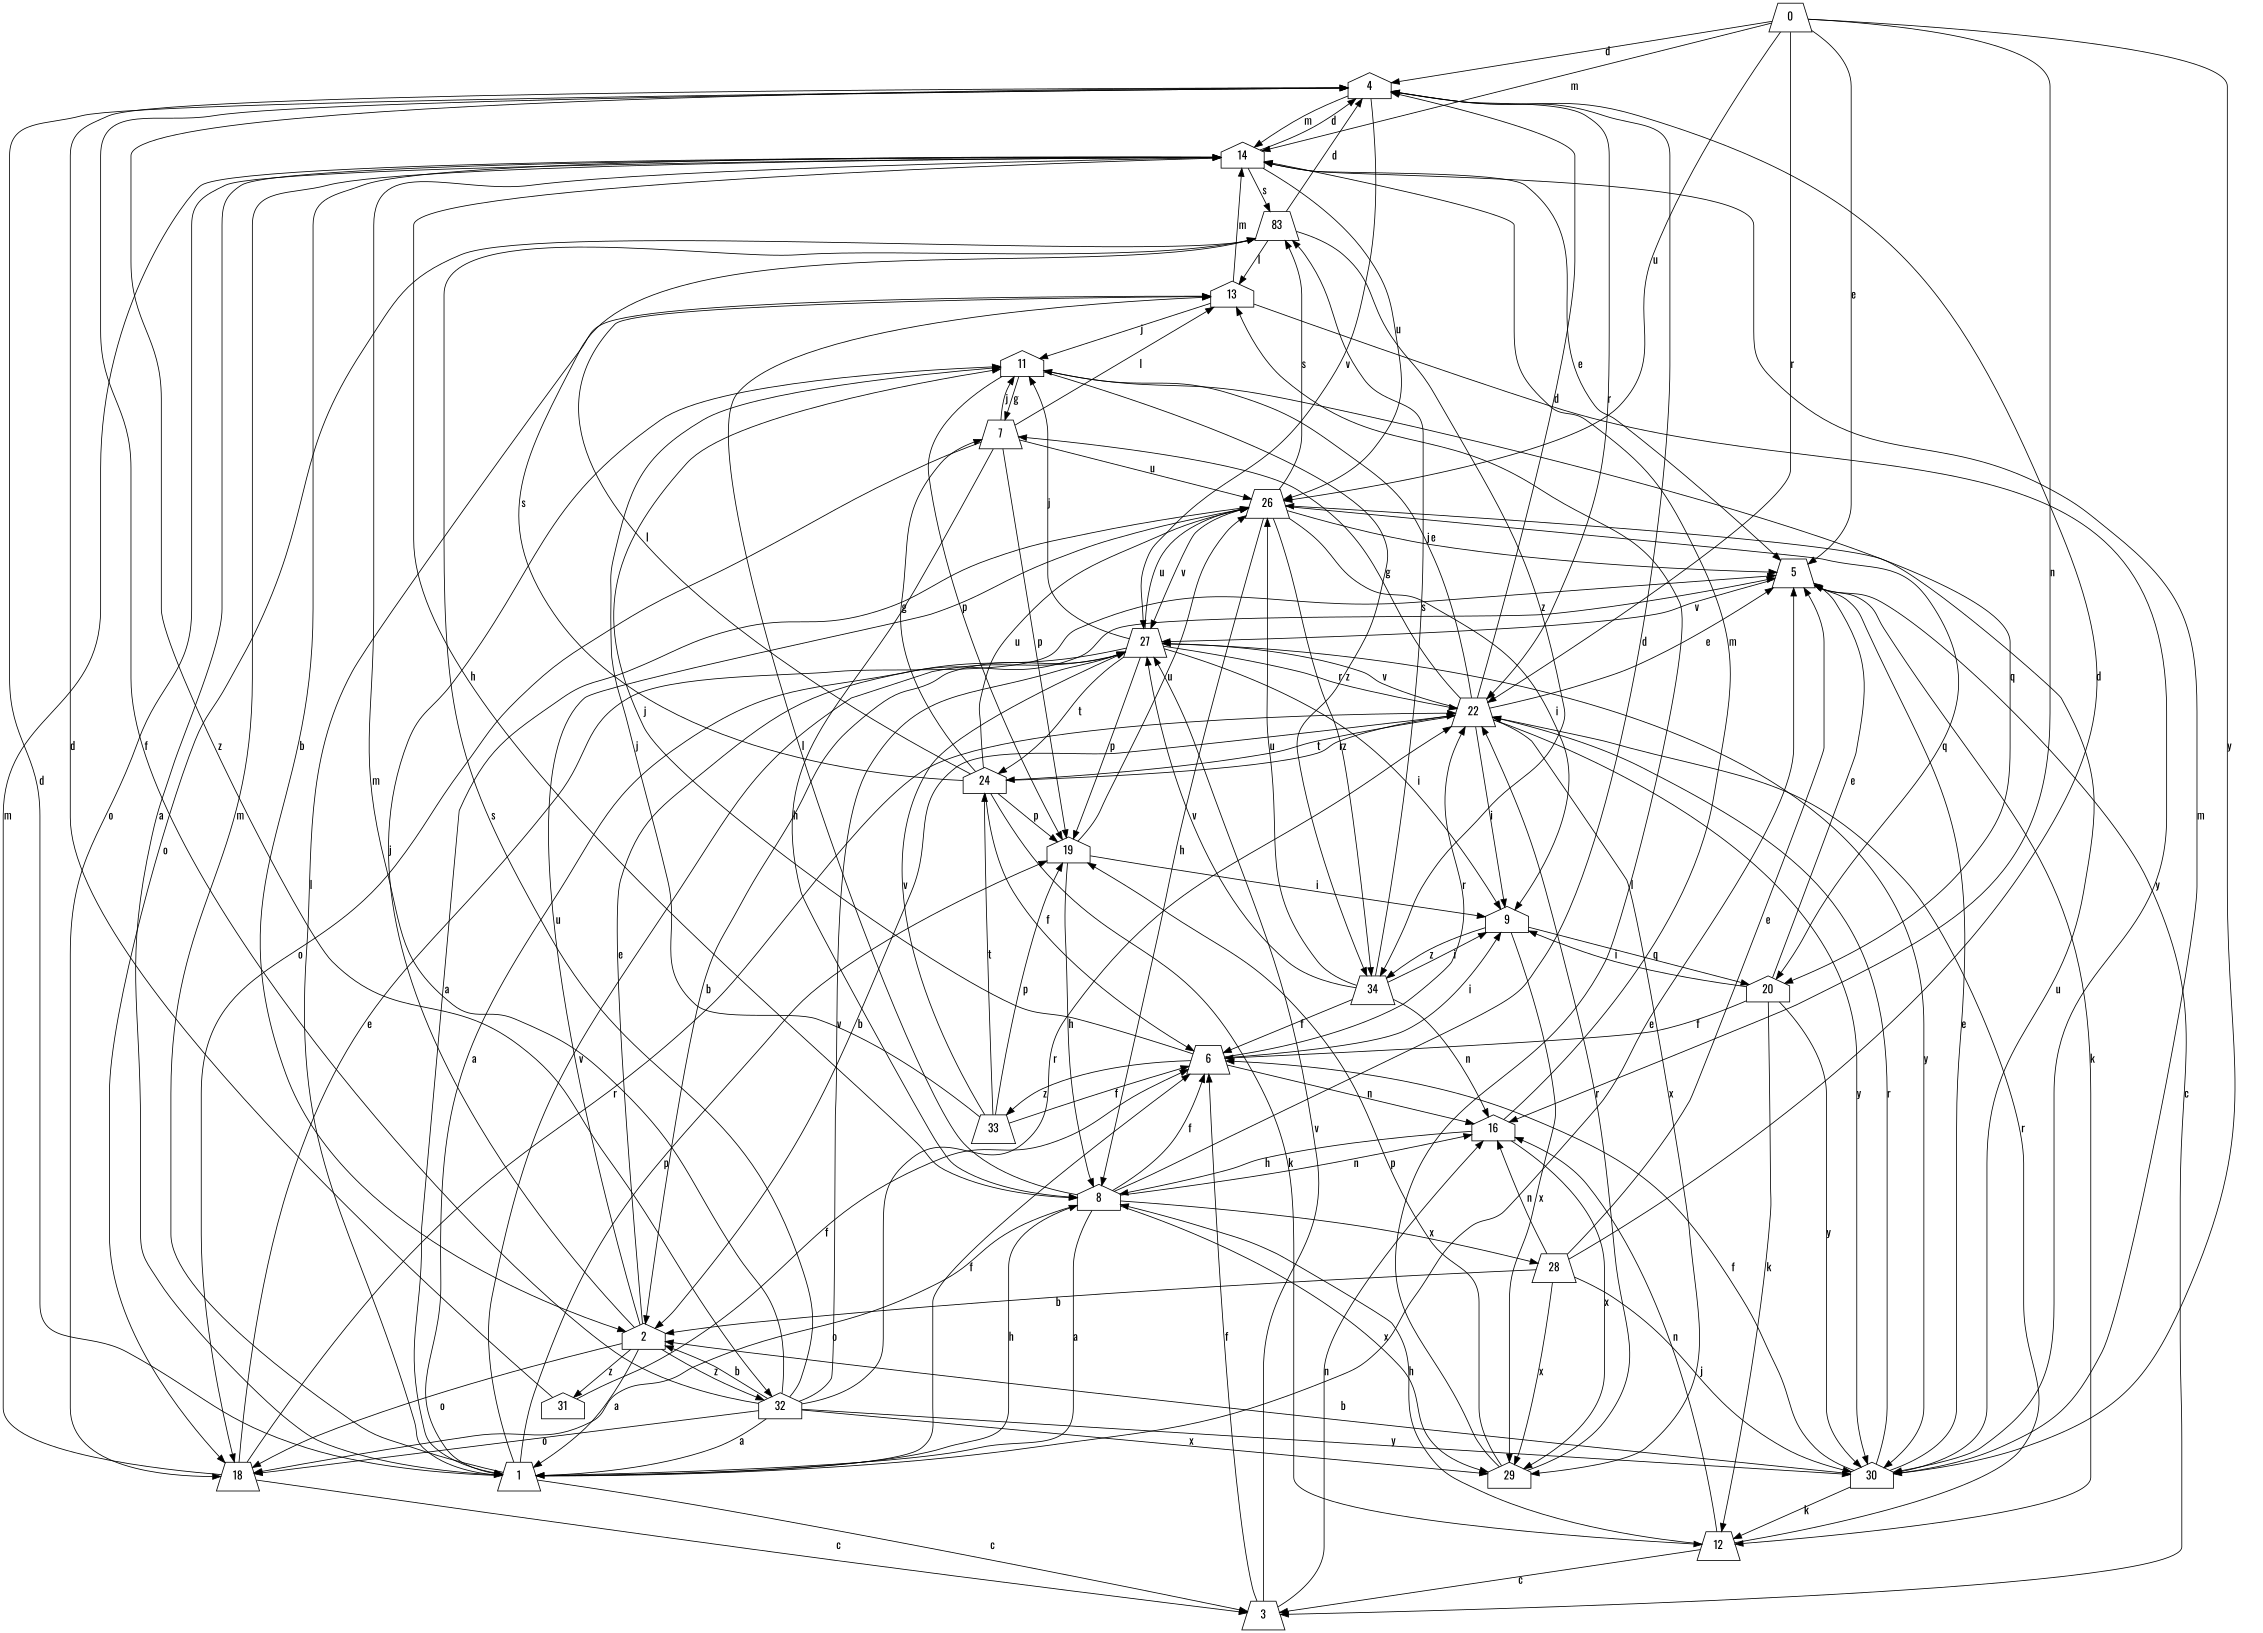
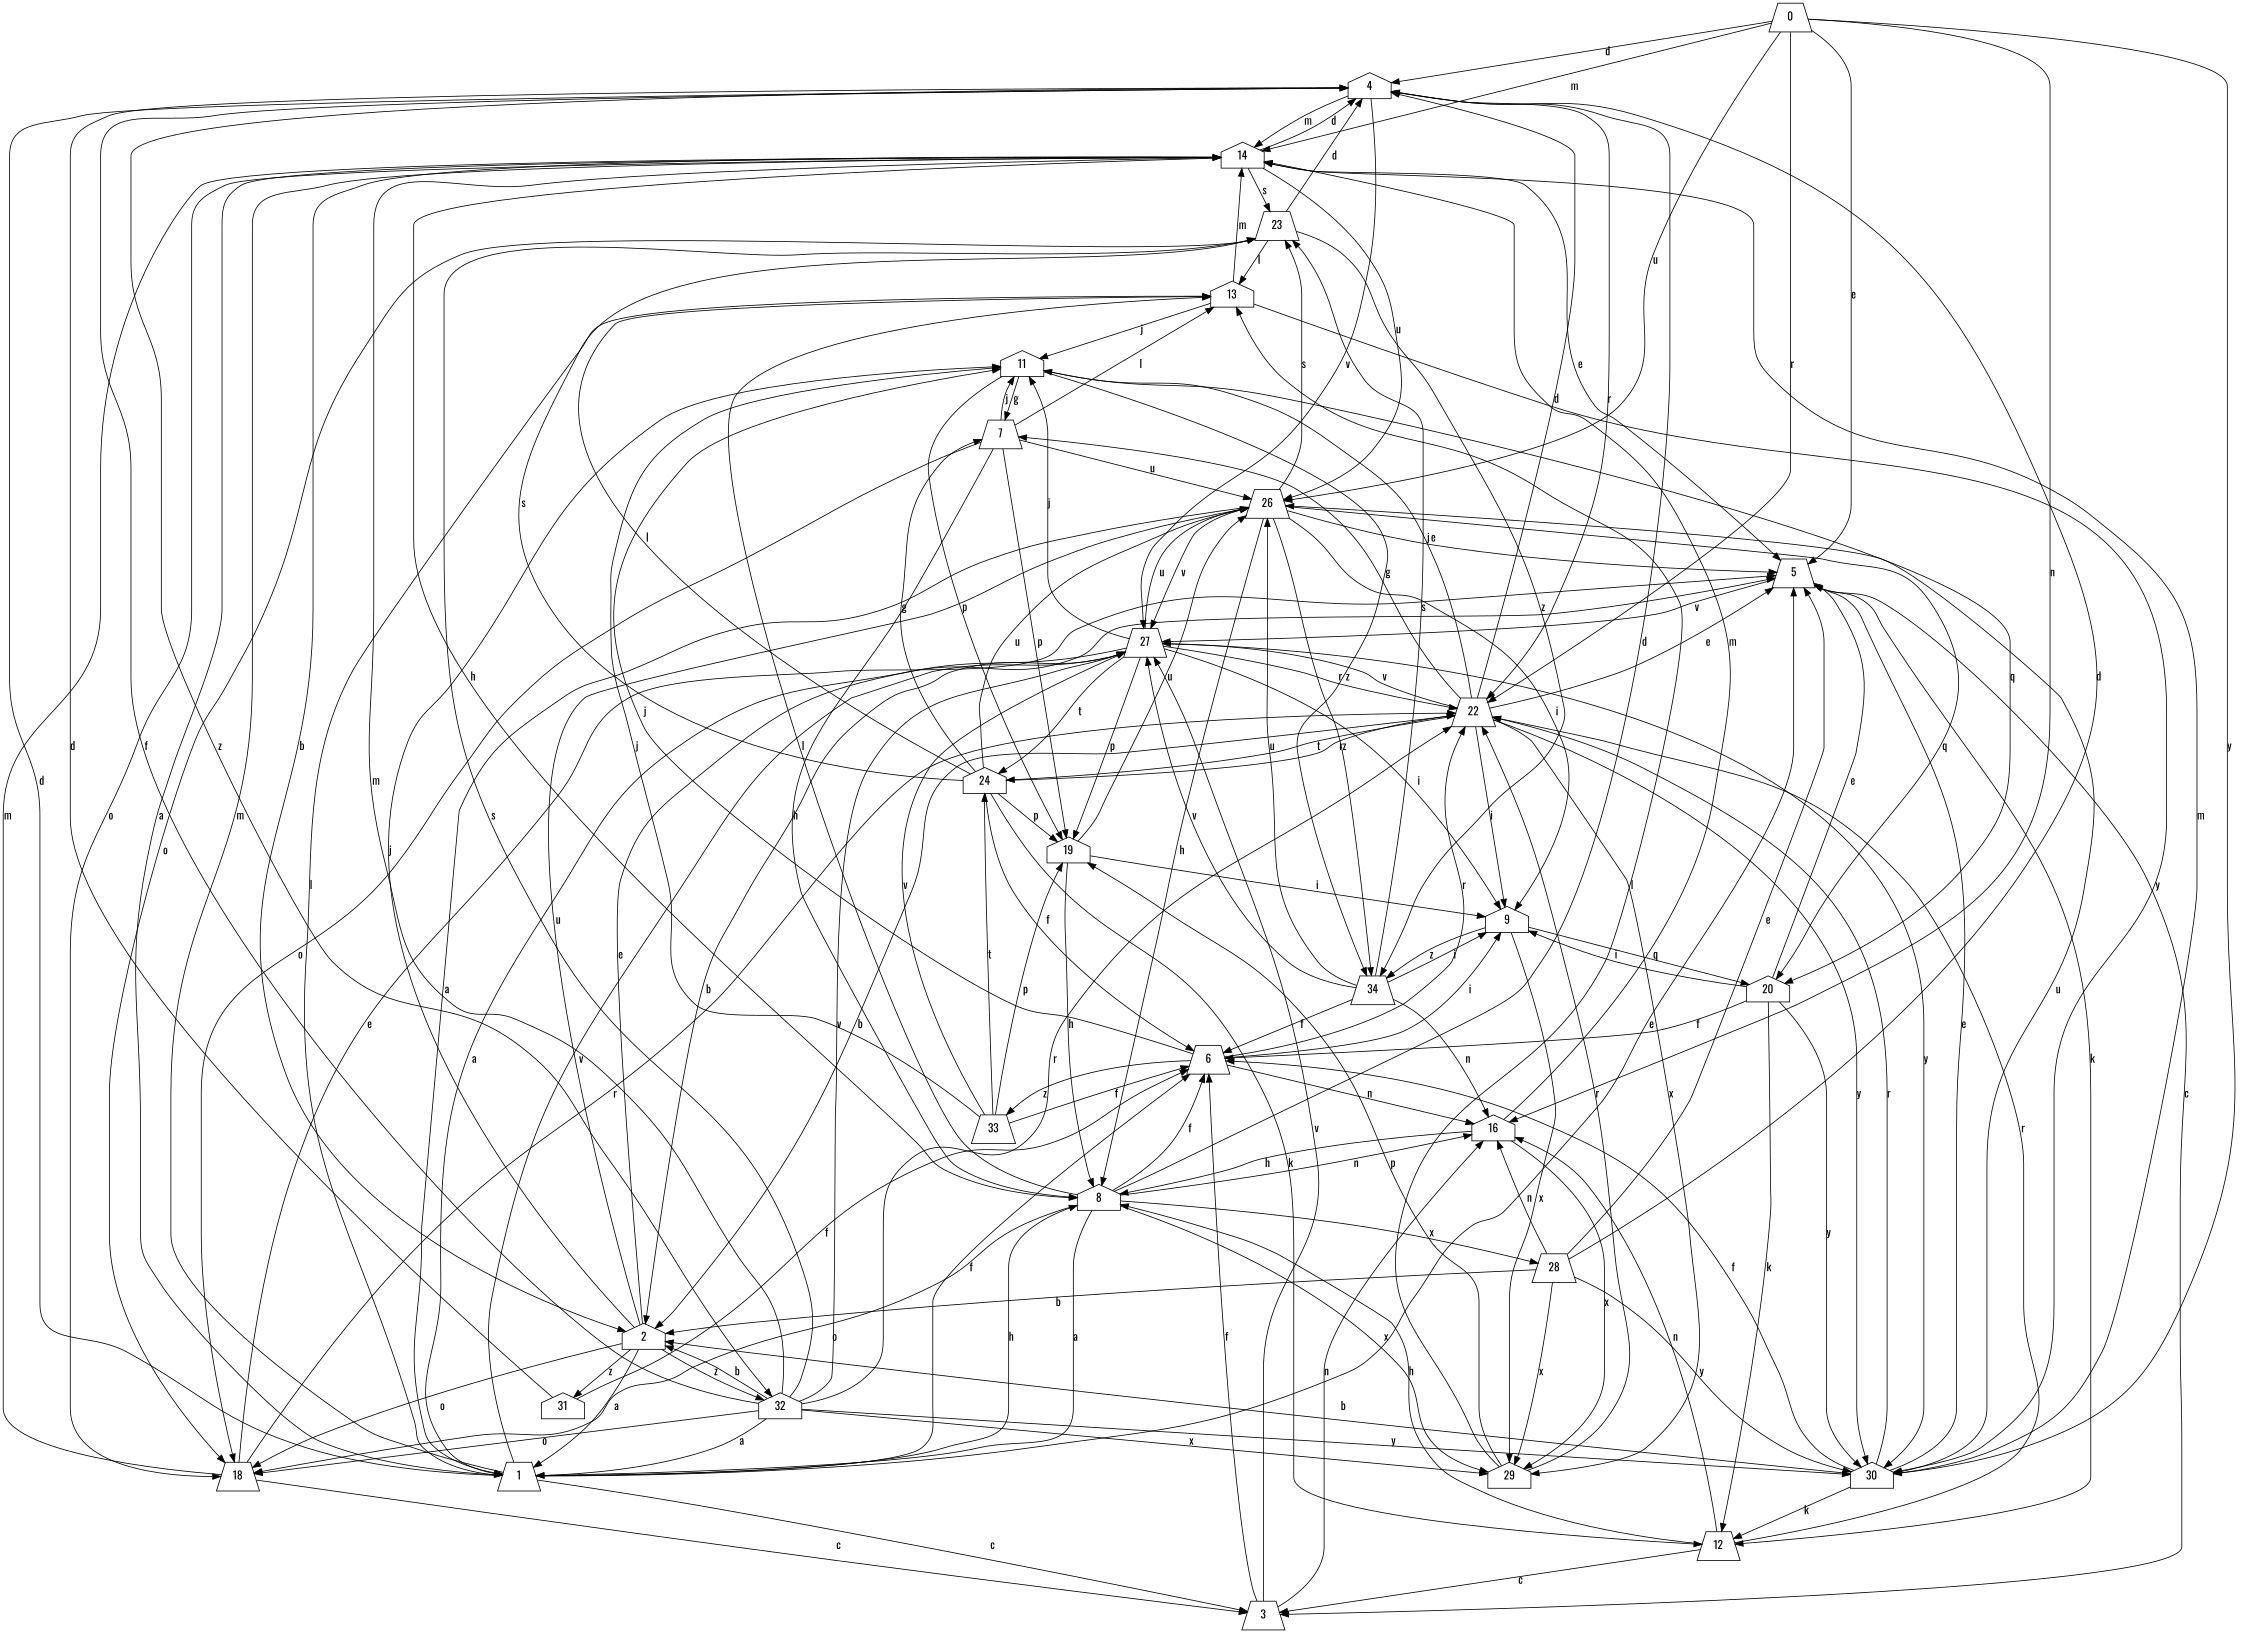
  strict digraph {
    fontname=Oswald
    node [fontname=Oswald shape=house]
    edge [fontname=Oswald]
    4
    0 [shape=trapezium]
    5 [shape=trapezium]
    14
    16
    22 [shape=trapezium]
    26 [shape=trapezium]
    30
    27 [shape=trapezium]
    32
    3 [shape=trapezium]
    12 [shape=trapezium]
    1 [shape=trapezium]
    8
    2
    18 [shape=trapezium]
-   23 [shape=trapezium label=83]
+   23 [shape=trapezium]
    29
    11
    9
    7 [shape=trapezium]
    24
    20
    34 [shape=trapezium]
    6 [shape=trapezium]
    13
    19
    33 [shape=trapezium]
    28 [shape=trapezium]
    31
    4 -> 14 [label=m]
    4 -> 22 [label=r]
    4 -> 27 [label=v]
    4 -> 32 [label=z]
    0 -> 4 [label=d]
    0 -> 5 [label=e]
    0 -> 14 [label=m]
    0 -> 16 [label=n]
    0 -> 22 [label=r]
    0 -> 26 [label=u]
    0 -> 30 [label=y]
    5 -> 27 [label=v]
    5 -> 3 [label=c]
    5 -> 12 [label=k]
    14 -> 4 [label=d]
    14 -> 5 [label=e]
    14 -> 26 [label=u]
    14 -> 1 [label=a]
    14 -> 8 [label=h]
    14 -> 2 [label=b]
    14 -> 18 [label=o]
    14 -> 23 [label=s]
    16 -> 14 [label=m]
    16 -> 8 [label=h]
    16 -> 29 [label=x]
    22 -> 4 [label=d]
    22 -> 5 [label=e]
    22 -> 30 [label=y]
    22 -> 27 [label=v]
    22 -> 2 [label=b]
    22 -> 29 [label=x]
    22 -> 11 [label=j]
    22 -> 9 [label=i]
    22 -> 7 [label=g]
    22 -> 24 [label=t]
    26 -> 5 [label=e]
    26 -> 27 [label=v]
    26 -> 1 [label=a]
    26 -> 8 [label=h]
    26 -> 23 [label=s]
    26 -> 9 [label=i]
    26 -> 20 [label=q]
    26 -> 34 [label=z]
    30 -> 5 [label=e]
    30 -> 14 [label=m]
    30 -> 22 [label=r]
    30 -> 26 [label=u]
    30 -> 12 [label=k]
    30 -> 2 [label=b]
    30 -> 6 [label=f]
    27 -> 22 [label=r]
    27 -> 26 [label=u]
    27 -> 30 [label=y]
    27 -> 1 [label=a]
    27 -> 2 [label=b]
    27 -> 11 [label=j]
    27 -> 9 [label=i]
    27 -> 24 [label=t]
    27 -> 19 [label=p]
    32 -> 4 [label=f]
    32 -> 14 [label=m]
    32 -> 22 [label=r]
    32 -> 30 [label=y]
    32 -> 27 [label=v]
    32 -> 1 [label=a]
    32 -> 2 [label=b]
    32 -> 18 [label=o]
    32 -> 23 [label=s]
    32 -> 29 [label=x]
    3 -> 16 [label=n]
    3 -> 27 [label=v]
    3 -> 6 [label=f]
    12 -> 16 [label=n]
    12 -> 22 [label=r]
    12 -> 3 [label=c]
    12 -> 8 [label=h]
    1 -> 4 [label=d]
    1 -> 5 [label=e]
    1 -> 14 [label=m]
    1 -> 27 [label=v]
    1 -> 3 [label=c]
    1 -> 8 [label=h]
    1 -> 6 [label=f]
    1 -> 13 [label=l]
-   1 -> 19 [label=p]
    8 -> 4 [label=d]
    8 -> 16 [label=n]
    8 -> 1 [label=a]
    8 -> 18 [label=o]
    8 -> 29 [label=x]
    8 -> 6 [label=f]
    8 -> 13 [label=l]
    8 -> 28 [label=x]
    2 -> 5 [label=e]
    2 -> 26 [label=u]
    2 -> 32 [label=z]
    2 -> 1 [label=a]
    2 -> 18 [label=o]
    2 -> 11 [label=j]
    2 -> 31 [label=z]
    18 -> 5 [label=e]
    18 -> 14 [label=m]
    18 -> 22 [label=r]
    18 -> 3 [label=c]
    23 -> 4 [label=d]
    23 -> 18 [label=o]
    23 -> 34 [label=z]
    23 -> 13 [label=l]
    29 -> 22 [label=r]
    29 -> 13 [label=l]
    29 -> 19 [label=p]
    11 -> 7 [label=g]
    11 -> 20 [label=q]
    11 -> 34 [label=z]
    11 -> 19 [label=p]
    9 -> 29 [label=x]
    9 -> 20 [label=q]
    9 -> 34 [label=z]
    7 -> 26 [label=u]
    7 -> 8 [label=h]
    7 -> 18 [label=o]
    7 -> 11 [label=j]
    7 -> 13 [label=l]
    7 -> 19 [label=p]
    24 -> 22 [label=r]
    24 -> 26 [label=u]
    24 -> 12 [label=k]
    24 -> 23 [label=s]
    24 -> 7 [label=g]
    24 -> 6 [label=f]
    24 -> 13 [label=l]
    24 -> 19 [label=p]
    20 -> 5 [label=e]
    20 -> 30 [label=y]
    20 -> 12 [label=k]
    20 -> 9 [label=i]
    20 -> 6 [label=f]
    34 -> 16 [label=n]
    34 -> 26 [label=u]
    34 -> 27 [label=v]
    34 -> 23 [label=s]
    34 -> 9 [label=i]
    34 -> 6 [label=f]
    6 -> 16 [label=n]
    6 -> 22 [label=r]
    6 -> 11 [label=j]
    6 -> 9 [label=i]
    6 -> 33 [label=z]
    13 -> 14 [label=m]
    13 -> 30 [label=y]
    13 -> 11 [label=j]
    19 -> 26 [label=u]
    19 -> 8 [label=h]
    19 -> 9 [label=i]
    33 -> 27 [label=v]
    33 -> 11 [label=j]
    33 -> 24 [label=t]
    33 -> 6 [label=f]
    33 -> 19 [label=p]
    28 -> 4 [label=d]
    28 -> 5 [label=e]
    28 -> 16 [label=n]
-   28 -> 30 [label=j]
+   28 -> 30 [label=y]
    28 -> 2 [label=b]
    28 -> 29 [label=x]
    31 -> 4 [label=d]
    31 -> 6 [label=f]
  }
